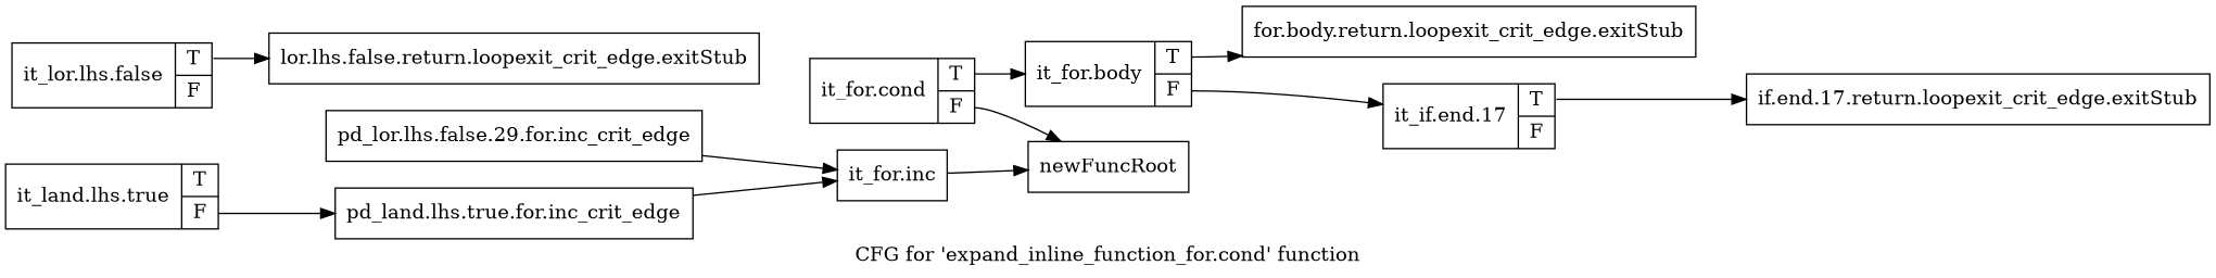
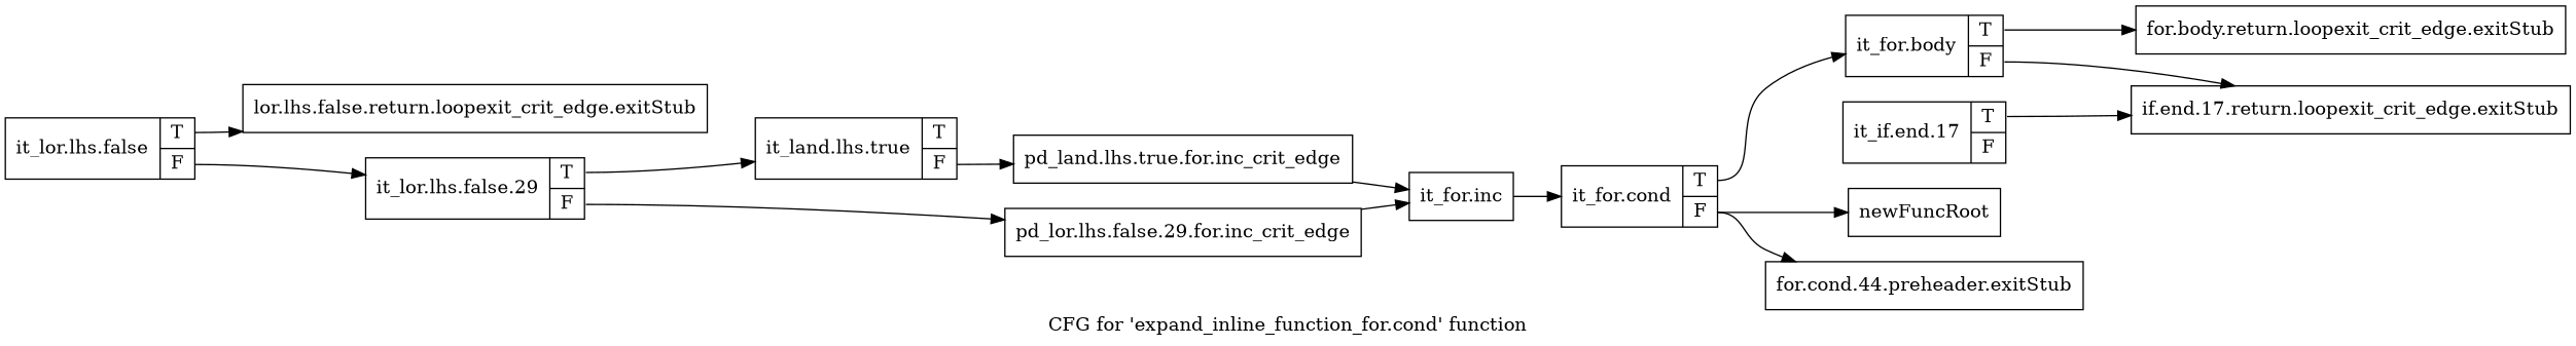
  digraph {
    label="CFG for 'expand_inline_function_for.cond' function"
    rankdir=LR
    node [shape=record]
    edge [tailport=s1]
    n1 [label="{newFuncRoot}"]
    n2 [label="{it_for.cond|{<s0>T|<s1>F}}"]
+   n3 [label="{for.cond.44.preheader.exitStub}"]
    n4 [label="{it_for.body|{<s0>T|<s1>F}}"]
    n5 [label="{for.body.return.loopexit_crit_edge.exitStub}"]
    n6 [label="{it_if.end.17|{<s0>T|<s1>F}}"]
    n7 [label="{if.end.17.return.loopexit_crit_edge.exitStub}"]
    n8 [label="{lor.lhs.false.return.loopexit_crit_edge.exitStub}"]
    n9 [label="{it_lor.lhs.false|{<s0>T|<s1>F}}"]
+   n10 [label="{it_lor.lhs.false.29|{<s0>T|<s1>F}}"]
    n11 [label="{it_land.lhs.true|{<s0>T|<s1>F}}"]
    n12 [label="{pd_lor.lhs.false.29.for.inc_crit_edge}"]
    n13 [label="{pd_land.lhs.true.for.inc_crit_edge}"]
    n14 [label="{it_for.inc}"]
    n2 -> n1
+   n2 -> n3
    n2 -> n4 [tailport=s0]
    n4 -> n5 [tailport=s0]
-   n4 -> n6
+   n4 -> n7
    n6 -> n7 [tailport=s0]
    n9 -> n8 [tailport=s0]
+   n9 -> n10
+   n10 -> n11 [tailport=s0]
+   n10 -> n12
    n11 -> n13
    n12 -> n14
    n13 -> n14
-   n14 -> n1
+   n14 -> n2
  }
